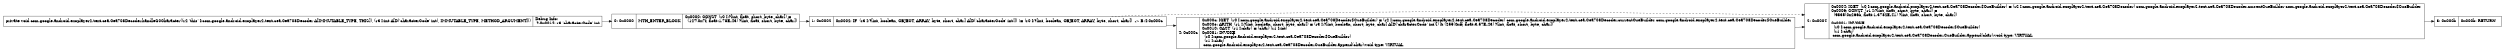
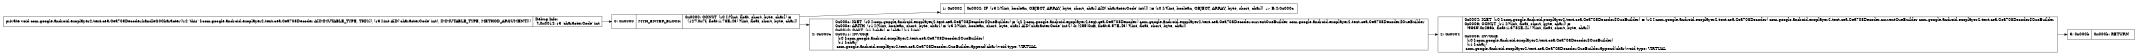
  digraph {
    rankdir=LR
    node [shape=record]
    n1 [label="{0\:\ 0x0000|MTH_ENTER_BLOCK\l|0x0000: CONST  (r0 I:?[int, float, short, byte, char]) = \l  (127(0x7f, float:1.78E\-43) ?[int, float, short, byte, char])\l \l}"]
    n2 [label="{1\:\ 0x0002|0x0002: IF  (r3 I:?[int, boolean, OBJECT, ARRAY, byte, short, char] A[D('characterCode' int)]) != (r0 I:?[int, boolean, OBJECT, ARRAY, byte, short, char])  \-\> B:4:0x000c \l}"]
-   n3 [label="{2\:\ 0x0004|0x0004: IGET  (r0 I:com.google.android.exoplayer2.text.cea.Cea708Decoder$CueBuilder) = (r2 I:com.google.android.exoplayer2.text.cea.Cea708Decoder) com.google.android.exoplayer2.text.cea.Cea708Decoder.currentCueBuilder com.google.android.exoplayer2.text.cea.Cea708Decoder$CueBuilder \l0x0006: CONST  (r1 I:?[int, float, short, byte, char]) = \l  (9835(0x266b, float:1.3782E\-41) ?[int, float, short, byte, char])\l \l0x0001: INVOKE  \l  (r0 I:com.google.android.exoplayer2.text.cea.Cea708Decoder$CueBuilder)\l  (r1 I:char)\l com.google.android.exoplayer2.text.cea.Cea708Decoder.CueBuilder.append(char):void type: VIRTUAL \l}"]
-   n4 [label="{4\:\ 0x000c|0x000c: IGET  (r0 I:com.google.android.exoplayer2.text.cea.Cea708Decoder$CueBuilder) = (r2 I:com.google.android.exoplayer2.text.cea.Cea708Decoder) com.google.android.exoplayer2.text.cea.Cea708Decoder.currentCueBuilder com.google.android.exoplayer2.text.cea.Cea708Decoder$CueBuilder \l0x000e: ARITH  (r1 I:?[int, boolean, short, byte, char]) = (r3 I:?[int, boolean, short, byte, char] A[D('characterCode' int)]) & (255(0xff, float:3.57E\-43) ?[int, float, short, byte, char]) \l0x0010: CAST  (r1 I:char) = (char) (r1 I:int) \l0x0081: INVOKE  \l  (r0 I:com.google.android.exoplayer2.text.cea.Cea708Decoder$CueBuilder)\l  (r1 I:char)\l com.google.android.exoplayer2.text.cea.Cea708Decoder.CueBuilder.append(char):void type: VIRTUAL \l}"]
+   n3 [label="{2\:\ 0x0004|0x0004: IGET  (r0 I:com.google.android.exoplayer2.text.cea.Cea708Decoder$CueBuilder) = (r2 I:com.google.android.exoplayer2.text.cea.Cea708Decoder) com.google.android.exoplayer2.text.cea.Cea708Decoder.currentCueBuilder com.google.android.exoplayer2.text.cea.Cea708Decoder$CueBuilder \l0x0006: CONST  (r1 I:?[int, float, short, byte, char]) = \l  (9835(0x266b, float:1.3782E\-41) ?[int, float, short, byte, char])\l \l0x0008: INVOKE  \l  (r0 I:com.google.android.exoplayer2.text.cea.Cea708Decoder$CueBuilder)\l  (r1 I:char)\l com.google.android.exoplayer2.text.cea.Cea708Decoder.CueBuilder.append(char):void type: VIRTUAL \l}"]
+   n4 [label="{4\:\ 0x000c|0x000c: IGET  (r0 I:com.google.android.exoplayer2.text.cea.Cea708Decoder$CueBuilder) = (r2 I:com.google.android.exoplayer2.text.cea.Cea708Decoder) com.google.android.exoplayer2.text.cea.Cea708Decoder.currentCueBuilder com.google.android.exoplayer2.text.cea.Cea708Decoder$CueBuilder \l0x000e: ARITH  (r1 I:?[int, boolean, short, byte, char]) = (r3 I:?[int, boolean, short, byte, char] A[D('characterCode' int)]) & (255(0xff, float:3.57E\-43) ?[int, float, short, byte, char]) \l0x0010: CAST  (r1 I:char) = (char) (r1 I:int) \l0x0011: INVOKE  \l  (r0 I:com.google.android.exoplayer2.text.cea.Cea708Decoder$CueBuilder)\l  (r1 I:char)\l com.google.android.exoplayer2.text.cea.Cea708Decoder.CueBuilder.append(char):void type: VIRTUAL \l}"]
    n5 [label="{3\:\ 0x000b|0x000b: RETURN   \l}"]
    n6 [label="{private void com.google.android.exoplayer2.text.cea.Cea708Decoder.handleG0Character((r2 'this' I:com.google.android.exoplayer2.text.cea.Cea708Decoder A[IMMUTABLE_TYPE, THIS]), (r3 I:int A[D('characterCode' int), IMMUTABLE_TYPE, METHOD_ARGUMENT]))  | Debug Info:\l  ?\-0x0014: r3 'characterCode' int\l}"]
    n1 -> n2
-   n2 -> n3 [style=dashed]
-   n2 -> n4
+   n1 -> n4
    n3 -> n5
    n4 -> n3
    n6 -> n1
  }
